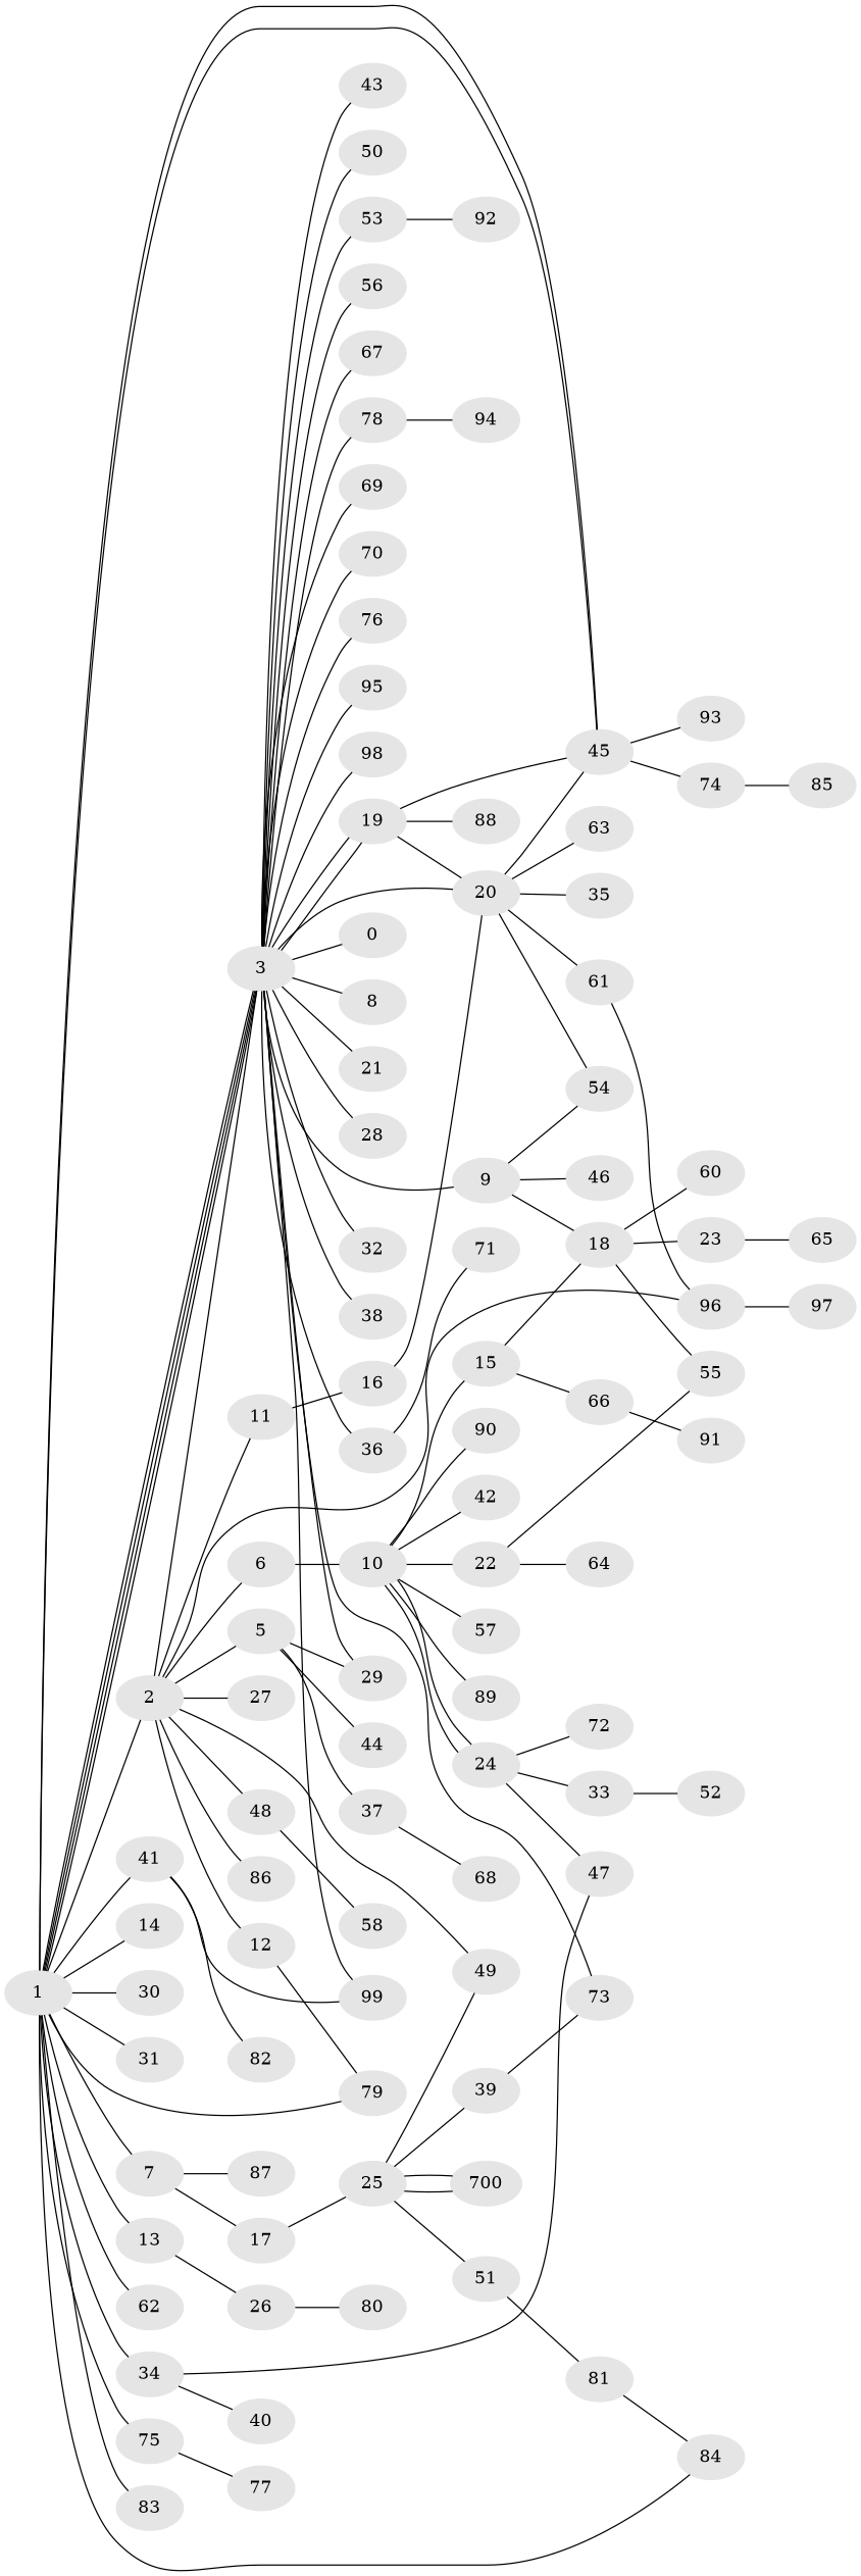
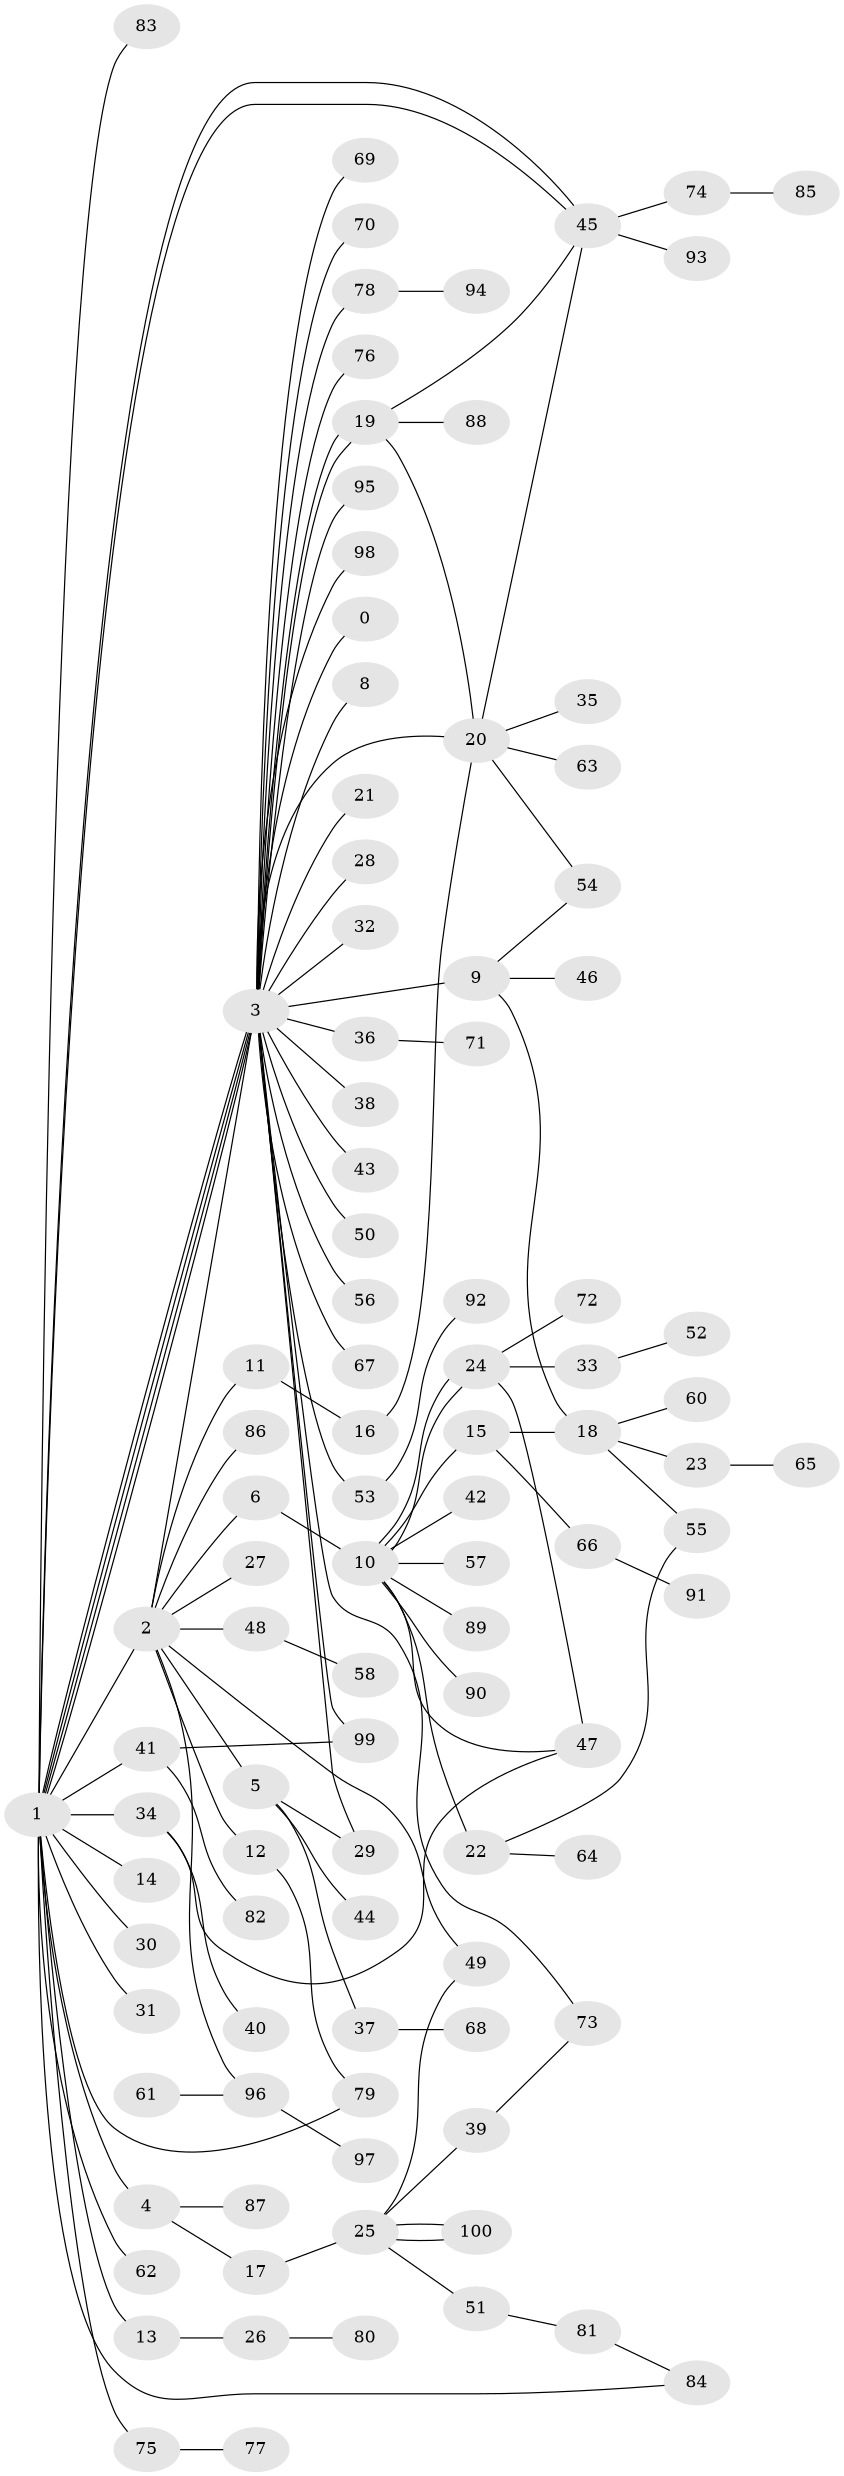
  graph {
    rankdir=LR
    node [color=gray90 style=filled]
    1
    2
    3
-   7
+   7 [label=4]
    13
    14
    30
    31
    34
    41
    45
    62
    75
    79
    83
    84
    5
    6
    11
    12
    27
    48
    49
    86
    96
    n26 [label=0]
    8
    9
    19
    20
    21
    28
    29
    32
    36
    38
    43
    50
    53
    56
    67
    69
    70
    73
    76
    78
    95
    98
    99
    17
    87
    26
    47
    40
    82
    74
    93
    77
    37
    44
    10
    16
    58
    97
    18
    46
    54
    88
    35
    61
    63
    71
    92
    94
    68
    15
    22
    24
    42
    57
    89
    90
    25
    23
    55
    60
    66
    64
    33
    72
    80
    91
    39
    51
-   100 [label=700]
+   100
    65
    52
    81
    85
    1 -- 2
    1 -- 3
    1 -- 3
    1 -- 3
    1 -- 3
    1 -- 7
    1 -- 13
    1 -- 14
    1 -- 30
    1 -- 31
    1 -- 34
    1 -- 41
    1 -- 45
    1 -- 45
    1 -- 62
    1 -- 75
    1 -- 79
    1 -- 83
    1 -- 84
    2 -- 3
    2 -- 5
    2 -- 6
    2 -- 11
    2 -- 12
    2 -- 27
    2 -- 48
    2 -- 49
    2 -- 86
    2 -- 96
    3 -- n26
    3 -- 8
    3 -- 9
    3 -- 19
    3 -- 19
    3 -- 20
    3 -- 21
    3 -- 28
    3 -- 29
    3 -- 32
    3 -- 36
    3 -- 38
    3 -- 43
    3 -- 50
    3 -- 53
    3 -- 56
    3 -- 67
    3 -- 69
    3 -- 70
    3 -- 73
    3 -- 76
    3 -- 78
    3 -- 95
    3 -- 98
    3 -- 99
    7 -- 17
    7 -- 87
    13 -- 26
    34 -- 47
    34 -- 40
    41 -- 99
    41 -- 82
    45 -- 74
    45 -- 93
    75 -- 77
    5 -- 29
    5 -- 37
    5 -- 44
    6 -- 10
    11 -- 16
    12 -- 79
    48 -- 58
    96 -- 97
    9 -- 18
    9 -- 46
    9 -- 54
    19 -- 45
    19 -- 20
    19 -- 88
    20 -- 45
    20 -- 54
    20 -- 35
-   20 -- 61
    20 -- 63
    36 -- 71
    53 -- 92
    78 -- 94
    17 -- 25
    26 -- 80
    74 -- 85
    37 -- 68
+   10 -- 47
    10 -- 15
    10 -- 22
    10 -- 24
    10 -- 24
    10 -- 42
    10 -- 57
    10 -- 89
    10 -- 90
    16 -- 20
    18 -- 23
    18 -- 55
    18 -- 60
    61 -- 96
    15 -- 18
    15 -- 66
    22 -- 55
    22 -- 64
    24 -- 47
    24 -- 33
    24 -- 72
    25 -- 49
    25 -- 39
    25 -- 51
    25 -- 100
    25 -- 100
    23 -- 65
    66 -- 91
    33 -- 52
    39 -- 73
    51 -- 81
    81 -- 84
  }
